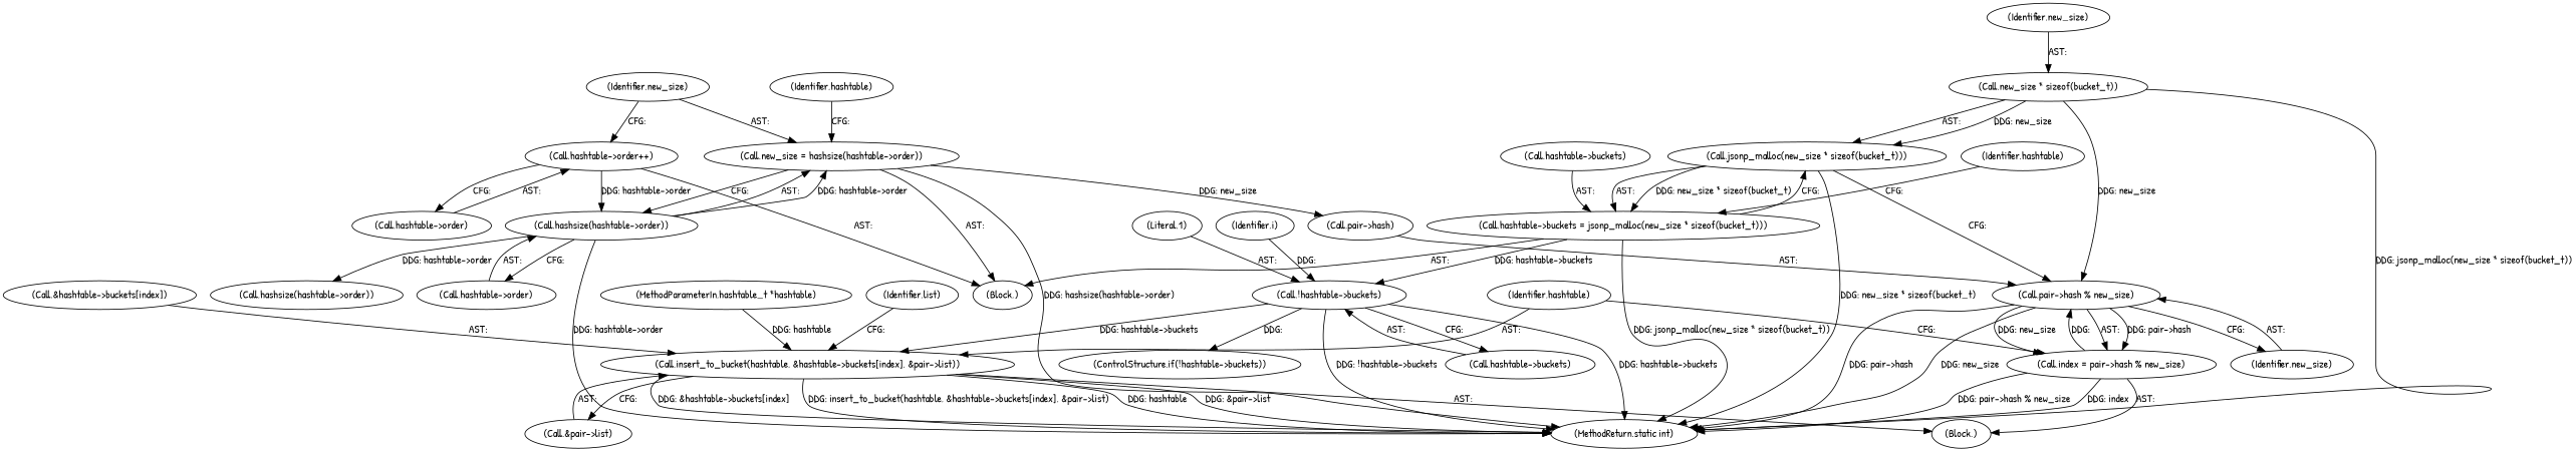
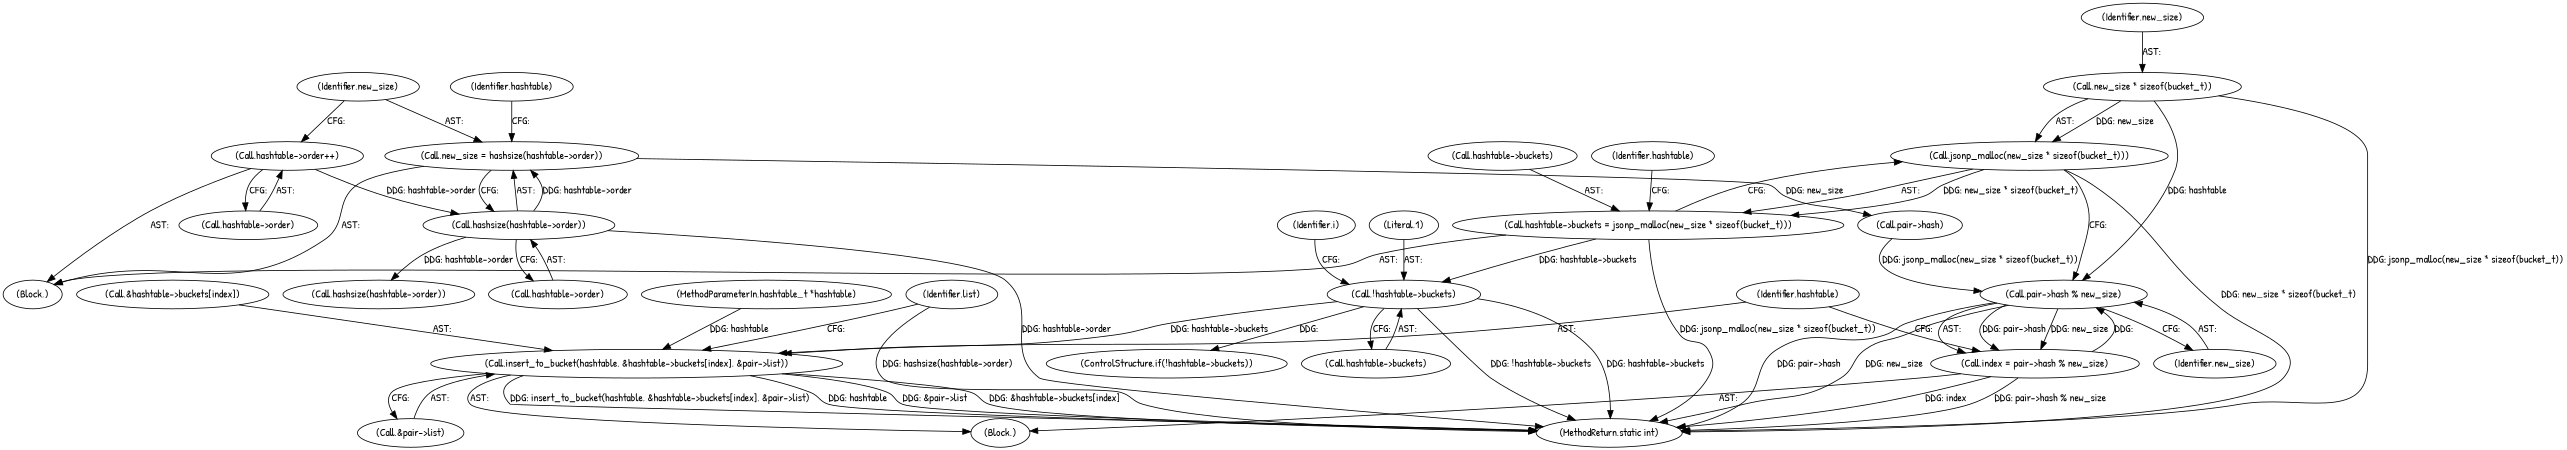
  digraph {
    fontname="Patrick Hand"
    node [fontname="Patrick Hand"]
    edge [fontname="Patrick Hand"]
    n1 [label="(Call,new_size * sizeof(bucket_t))"]
    n2 [label="(Call,jsonp_malloc(new_size * sizeof(bucket_t)))"]
    n3 [label="(Call,pair->hash % new_size)"]
    n4 [label="(MethodReturn,static int)"]
    n5 [label="(Call,hashtable->buckets = jsonp_malloc(new_size * sizeof(bucket_t)))"]
    n6 [label="(Call,index = pair->hash % new_size)"]
    n7 [label="(Identifier,new_size)"]
    n8 [label="(Call,new_size = hashsize(hashtable->order))"]
    n9 [label="(Call,hashsize(hashtable->order))"]
    n10 [label="(Block,)"]
    n11 [label="(Call,pair->hash)"]
    n12 [label="(Call,hashsize(hashtable->order))"]
    n13 [label="(Call,hashtable->order)"]
    n14 [label="(Call,hashtable->order++)"]
    n15 [label="(Call,hashtable->order)"]
    n16 [label="(Call,!hashtable->buckets)"]
    n17 [label="(Call,insert_to_bucket(hashtable, &hashtable->buckets[index], &pair->list))"]
    n18 [label="(Call,hashtable->buckets)"]
    n19 [label="(ControlStructure,if(!hashtable->buckets))"]
    n20 [label="(Block,)"]
    n21 [label="(Call,&pair->list)"]
    n22 [label="(Literal,1)"]
    n23 [label="(Call,&hashtable->buckets[index])"]
    n24 [label="(MethodParameterIn,hashtable_t *hashtable)"]
    n25 [label="(Identifier,new_size)"]
    n26 [label="(Identifier,hashtable)"]
    n27 [label="(Identifier,hashtable)"]
    n28 [label="(Identifier,list)"]
    n29 [label="(Identifier,new_size)"]
    n30 [label="(Identifier,i)"]
    n31 [label="(Identifier,hashtable)"]
    n32 [label="(Call,hashtable->buckets)"]
    n1 -> n2 [label="AST: "]
    n1 -> n2 [label="DDG: new_size"]
-   n1 -> n3 [label="DDG: new_size"]
+   n1 -> n3 [label="DDG: hashtable"]
    n1 -> n4 [label="DDG: jsonp_malloc(new_size * sizeof(bucket_t))"]
    n2 -> n3 [label="CFG: "]
    n2 -> n4 [label="DDG: new_size * sizeof(bucket_t)"]
    n2 -> n5 [label="AST: "]
    n2 -> n5 [label="DDG: new_size * sizeof(bucket_t)"]
    n3 -> n4 [label="DDG: pair->hash"]
    n3 -> n4 [label="DDG: new_size"]
    n3 -> n6 [label="AST: "]
    n3 -> n6 [label="DDG: pair->hash"]
    n3 -> n6 [label="DDG: new_size"]
    n3 -> n7 [label="CFG: "]
    n5 -> n2 [label="CFG: "]
    n5 -> n4 [label="DDG: jsonp_malloc(new_size * sizeof(bucket_t))"]
    n5 -> n10 [label="AST: "]
    n5 -> n16 [label="DDG: hashtable->buckets"]
    n6 -> n3 [label="DDG: "]
    n6 -> n4 [label="DDG: index"]
    n6 -> n4 [label="DDG: pair->hash % new_size"]
    n6 -> n20 [label="AST: "]
    n7 -> n3 [label="AST: "]
-   n8 -> n4 [label="DDG: hashsize(hashtable->order)"]
+   n28 -> n4 [label="DDG: hashsize(hashtable->order)"]
    n8 -> n9 [label="CFG: "]
    n8 -> n10 [label="AST: "]
    n8 -> n11 [label="DDG: new_size"]
    n9 -> n4 [label="DDG: hashtable->order"]
    n9 -> n8 [label="AST: "]
    n9 -> n8 [label="DDG: hashtable->order"]
    n9 -> n12 [label="DDG: hashtable->order"]
    n9 -> n13 [label="CFG: "]
-   n11 -> n3 [label="AST: "]
+   n11 -> n3 [label="DDG: jsonp_malloc(new_size * sizeof(bucket_t))"]
    n13 -> n9 [label="AST: "]
    n14 -> n9 [label="DDG: hashtable->order"]
    n14 -> n10 [label="AST: "]
    n14 -> n15 [label="CFG: "]
    n15 -> n14 [label="AST: "]
    n16 -> n4 [label="DDG: !hashtable->buckets"]
    n16 -> n4 [label="DDG: hashtable->buckets"]
    n16 -> n17 [label="DDG: hashtable->buckets"]
    n16 -> n18 [label="CFG: "]
    n16 -> n19 [label="DDG: "]
    n17 -> n4 [label="DDG: &hashtable->buckets[index]"]
    n17 -> n4 [label="DDG: insert_to_bucket(hashtable, &hashtable->buckets[index], &pair->list)"]
    n17 -> n4 [label="DDG: hashtable"]
    n17 -> n4 [label="DDG: &pair->list"]
    n17 -> n20 [label="AST: "]
    n17 -> n21 [label="CFG: "]
    n18 -> n16 [label="AST: "]
    n21 -> n17 [label="AST: "]
    n22 -> n16 [label="AST: "]
    n23 -> n17 [label="AST: "]
    n24 -> n17 [label="DDG: hashtable"]
    n25 -> n8 [label="AST: "]
    n25 -> n14 [label="CFG: "]
    n26 -> n8 [label="CFG: "]
    n27 -> n6 [label="CFG: "]
    n27 -> n17 [label="AST: "]
    n28 -> n17 [label="CFG: "]
    n29 -> n1 [label="AST: "]
-   n30 -> n16 [label="DDG: "]
+   n30 -> n16 [label="CFG: "]
    n31 -> n5 [label="CFG: "]
    n32 -> n5 [label="AST: "]
  }
